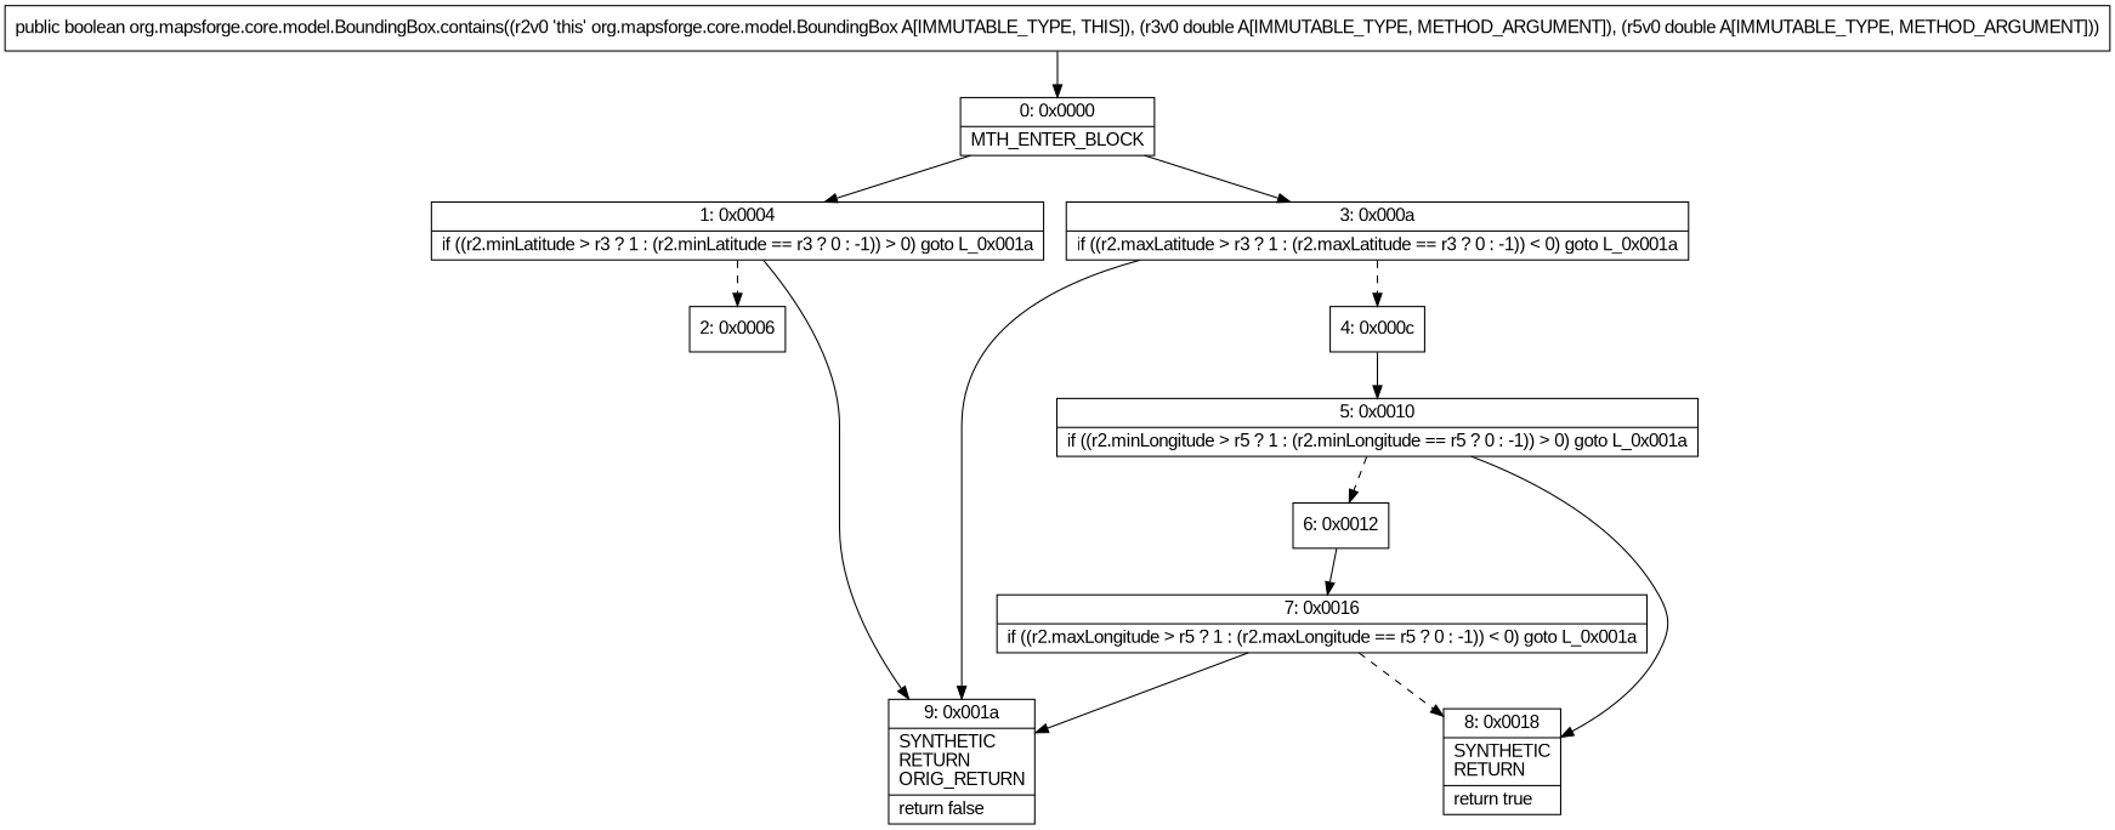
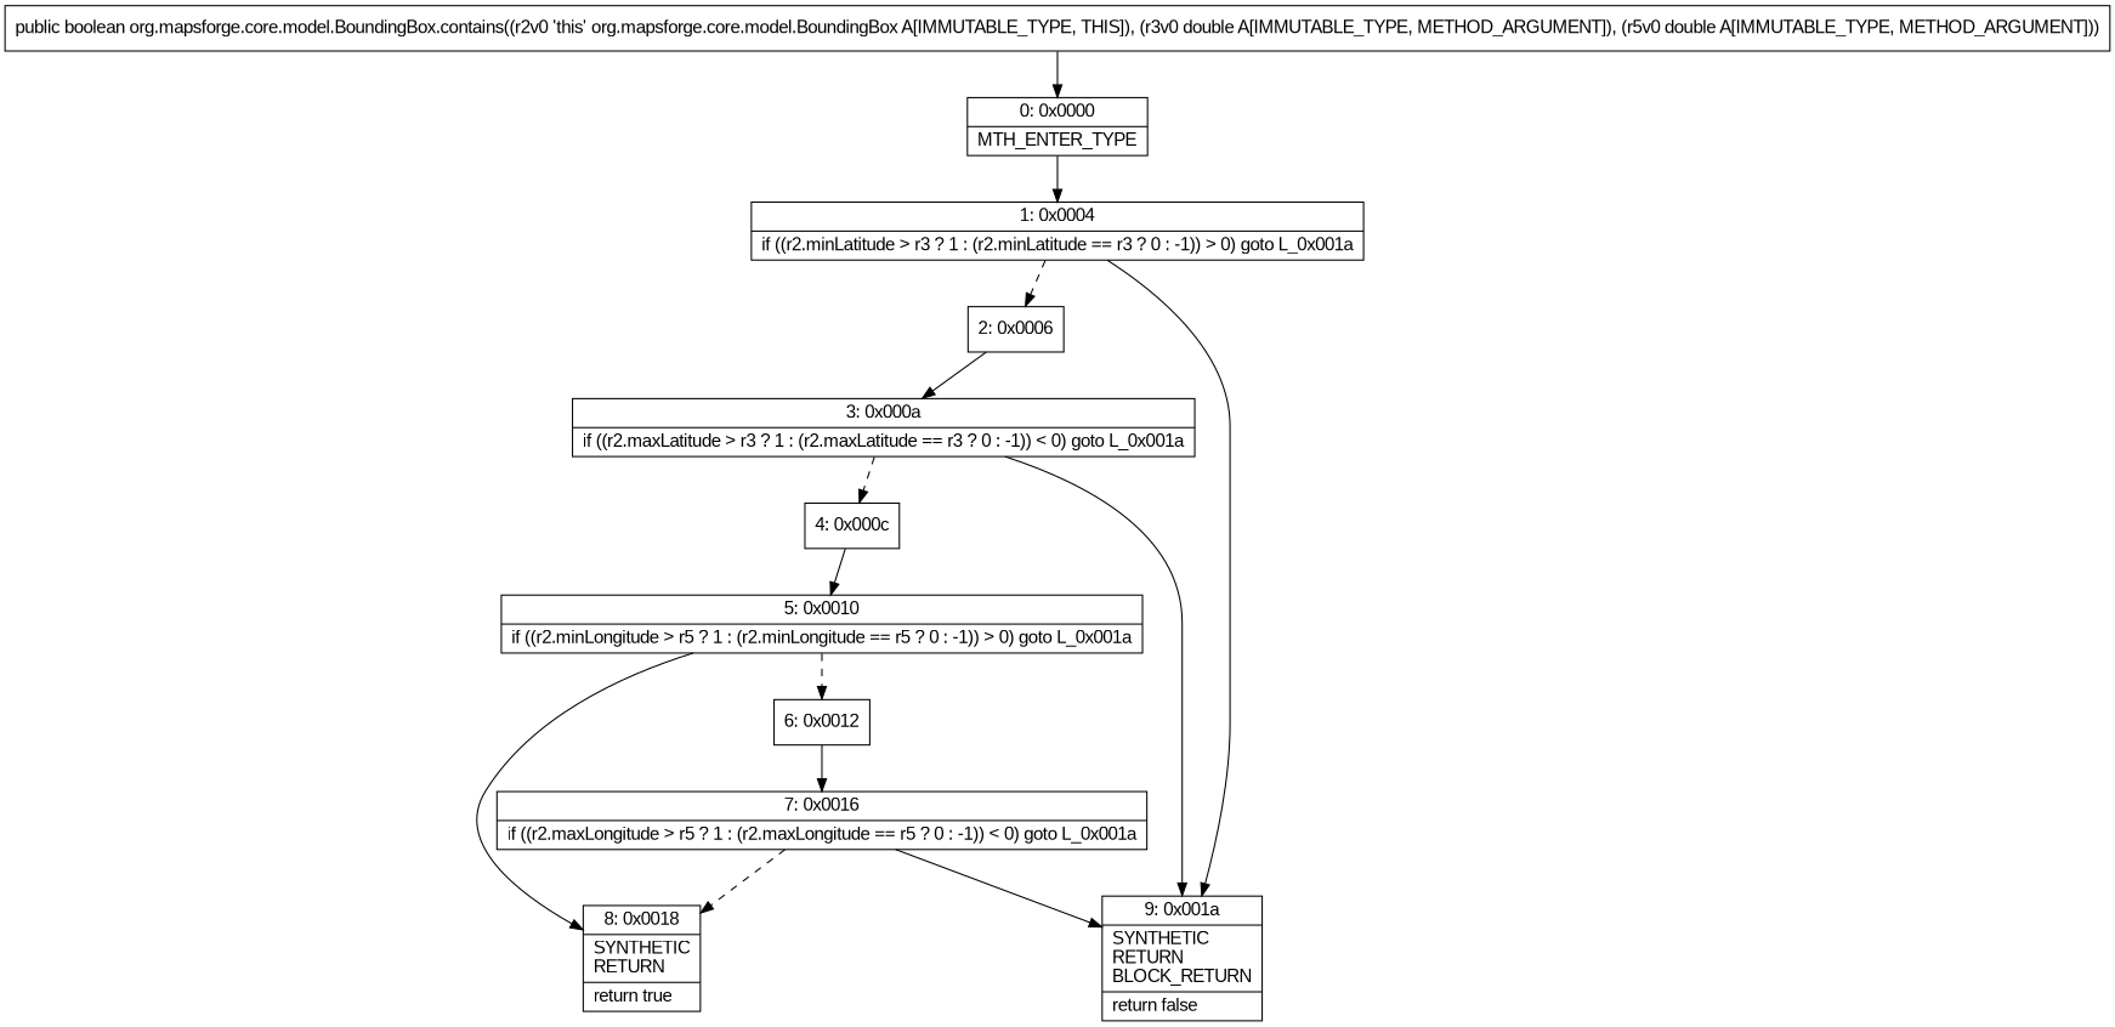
  digraph {
    fontname="Liberation Sans"
    node [fontname="Liberation Sans" shape=record]
    edge [fontname="Liberation Sans"]
-   n1 [label="{0\:\ 0x0000|MTH_ENTER_BLOCK\l}"]
+   n1 [label="{0\:\ 0x0000|MTH_ENTER_TYPE\l}"]
    n2 [label="{1\:\ 0x0004|if ((r2.minLatitude \> r3 ? 1 : (r2.minLatitude == r3 ? 0 : \-1)) \> 0) goto L_0x001a\l}"]
    n3 [label="{2\:\ 0x0006}"]
-   n4 [label="{9\:\ 0x001a|SYNTHETIC\lRETURN\lORIG_RETURN\l|return false\l}"]
+   n4 [label="{9\:\ 0x001a|SYNTHETIC\lRETURN\lBLOCK_RETURN\l|return false\l}"]
    n5 [label="{3\:\ 0x000a|if ((r2.maxLatitude \> r3 ? 1 : (r2.maxLatitude == r3 ? 0 : \-1)) \< 0) goto L_0x001a\l}"]
    n6 [label="{4\:\ 0x000c}"]
    n7 [label="{5\:\ 0x0010|if ((r2.minLongitude \> r5 ? 1 : (r2.minLongitude == r5 ? 0 : \-1)) \> 0) goto L_0x001a\l}"]
    n8 [label="{6\:\ 0x0012}"]
    n9 [label="{8\:\ 0x0018|SYNTHETIC\lRETURN\l|return true\l}"]
    n10 [label="{7\:\ 0x0016|if ((r2.maxLongitude \> r5 ? 1 : (r2.maxLongitude == r5 ? 0 : \-1)) \< 0) goto L_0x001a\l}"]
    n11 [label="{public boolean org.mapsforge.core.model.BoundingBox.contains((r2v0 'this' org.mapsforge.core.model.BoundingBox A[IMMUTABLE_TYPE, THIS]), (r3v0 double A[IMMUTABLE_TYPE, METHOD_ARGUMENT]), (r5v0 double A[IMMUTABLE_TYPE, METHOD_ARGUMENT])) }"]
    n1 -> n2
    n2 -> n3 [style=dashed]
    n2 -> n4
-   n1 -> n5
+   n3 -> n5
    n5 -> n4
    n5 -> n6 [style=dashed]
    n6 -> n7
    n7 -> n8 [style=dashed]
    n7 -> n9
    n8 -> n10
    n10 -> n4
    n10 -> n9 [style=dashed]
    n11 -> n1
  }
